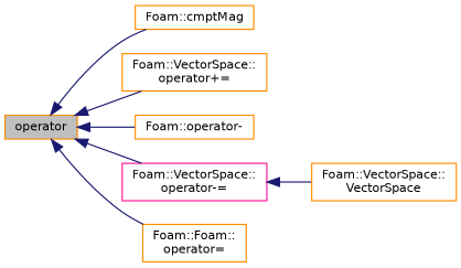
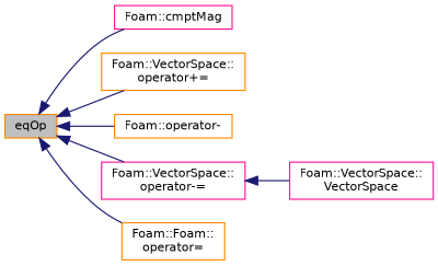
  digraph {
    rankdir=LR
    node [color=darkorange fontname=Helvetica fontsize=10 shape=record]
    edge [color=midnightblue dir=back fontname=Helvetica fontsize=10 labelfontname=Helvetica labelfontsize=10 style=solid]
-   n1 [fillcolor=grey75 fontcolor=black height=0.2 label=operator style=filled width=0.4]
-   n2 [height=0.2 label="Foam::cmptMag" width=0.4]
+   n1 [fillcolor=grey75 fontcolor=black height=0.2 label=eqOp style=filled width=0.4]
+   n2 [color=deeppink height=0.2 label="Foam::cmptMag" width=0.4]
    n3 [height=0.2 label="Foam::VectorSpace::\loperator+=" width=0.4]
    n4 [height=0.2 label="Foam::operator-" width=0.4]
    n5 [color=deeppink height=0.2 label="Foam::VectorSpace::\loperator-=" width=0.4]
    n6 [height=0.2 label="Foam::Foam::\loperator=" width=0.4]
-   n7 [height=0.2 label="Foam::VectorSpace::\lVectorSpace" width=0.4]
+   n7 [color=deeppink height=0.2 label="Foam::VectorSpace::\lVectorSpace" width=0.4]
    n1 -> n2
    n1 -> n3
    n1 -> n4
    n1 -> n5
    n1 -> n6
    n5 -> n7
  }
